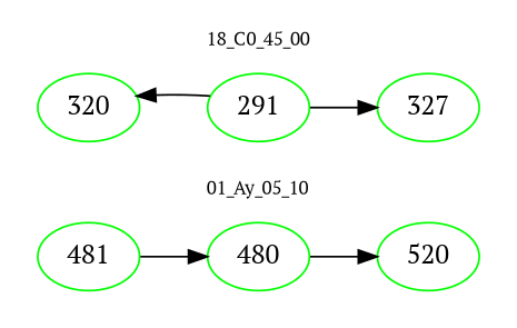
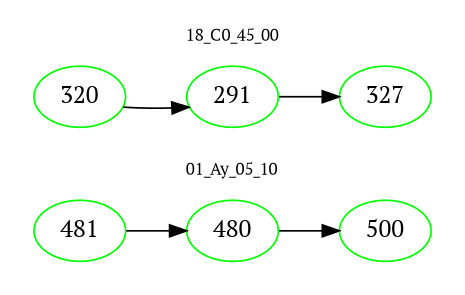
  digraph {
    fontname="PT Serif"
    rankdir=LR
    node [color=green fontname="PT Serif"]
    edge [color=black fontname="PT Serif"]
    n1 [label=481]
    n2 [label=480]
-   n3 [label=520]
+   n3 [label=500]
    n4 [label=320]
    n5 [label=291]
    n6 [label=327]
    subgraph cluster_1 {
      color=white
      fontsize=10
      label="01_Ay_05_10"
      n1
      n2
      n3
    }
    subgraph cluster_2 {
      color=white
      fontsize=10
      label="18_C0_45_00"
      n4
      n5
      n6
    }
    n1 -> n2
    n2 -> n3
-   n5 -> n4
+   n4 -> n5
    n5 -> n6
  }
